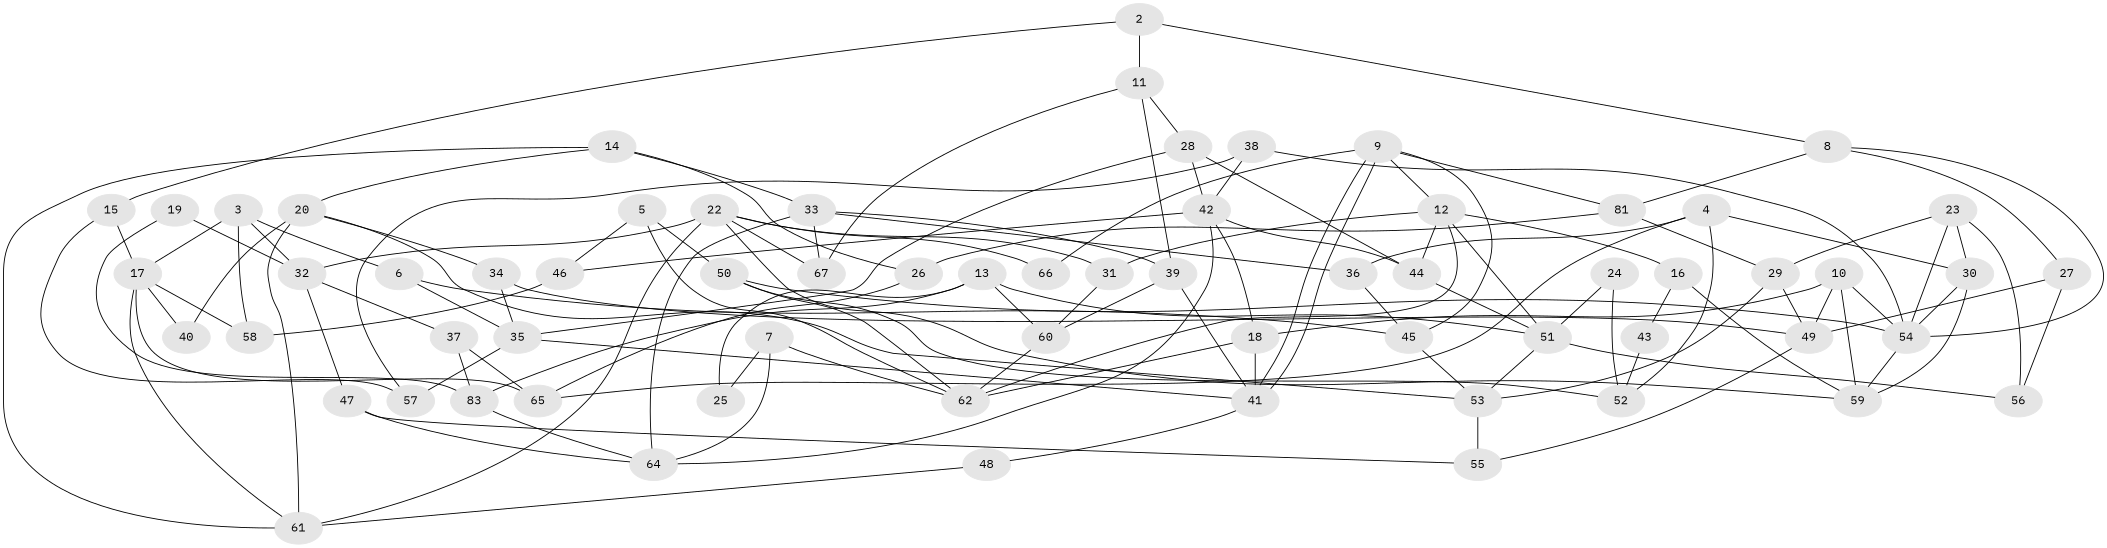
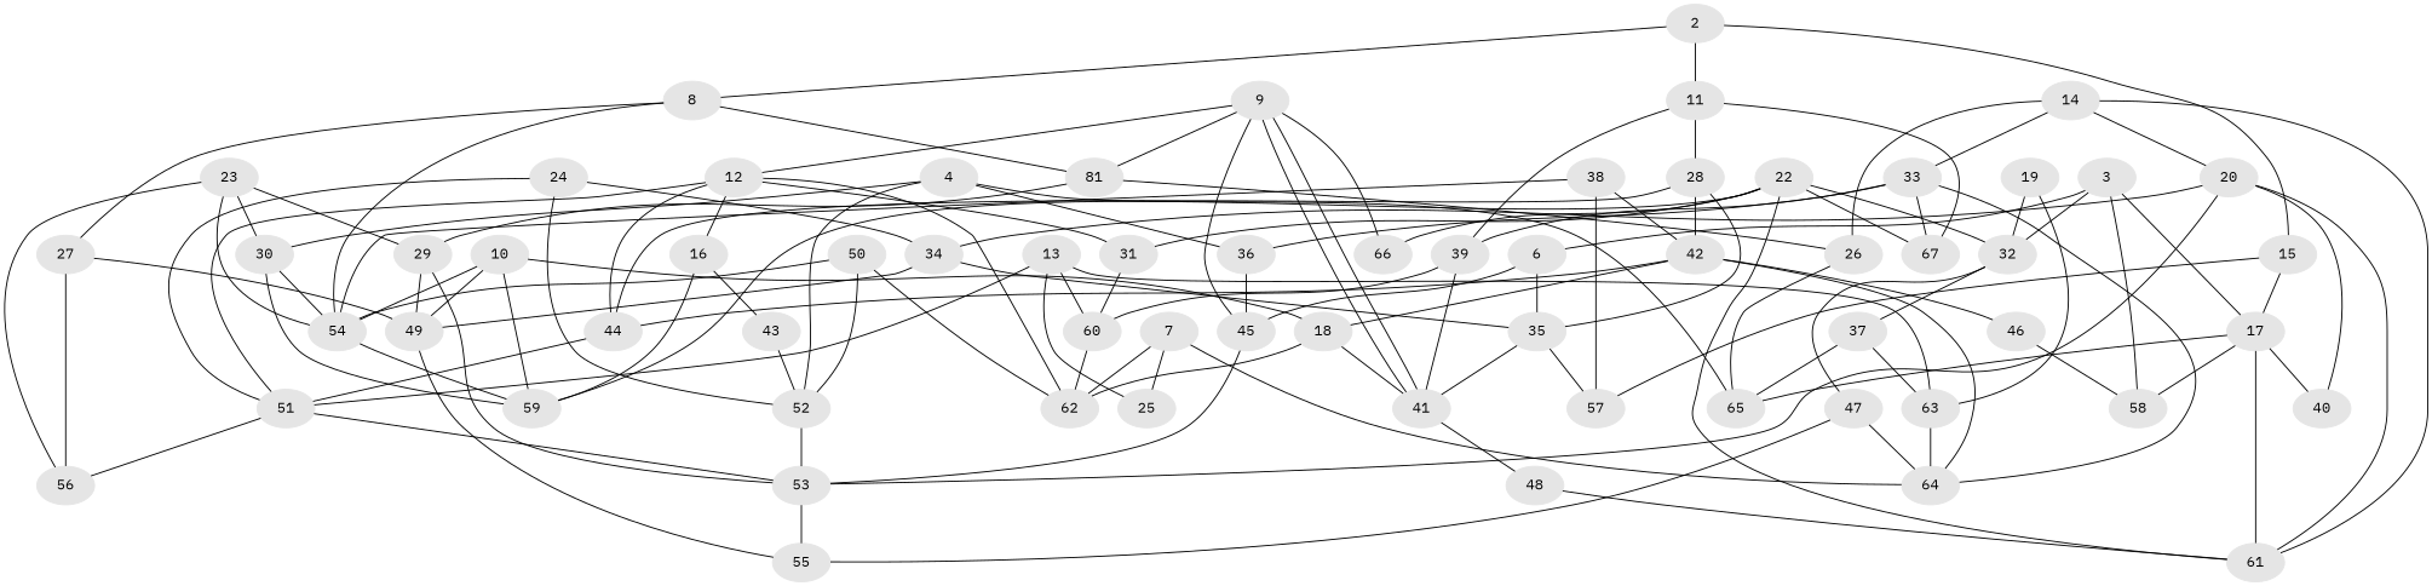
  graph {
    fontname="IBM Plex Mono"
    node [color=gray90 fontname="IBM Plex Mono" style=filled]
    edge [fontname="IBM Plex Mono"]
    31
    60
    35
    41
    57
    2
    8
    11
    15
    n10 [label=81]
    27
    54
    28
    39
    67
    17
    3
    6
    32
    58
    45
    65
    61
    40
    37
    47
    4
    30
    36
    52
    59
    53
-   5
    46
    50
    62
    7
    25
    64
    26
    29
    49
    56
    9
    12
    66
    16
    44
    51
    48
    10
    18
    55
    42
    43
    13
-   63 [label=83]
+   63
    14
    20
    33
    34
    19
    22
    23
    24
    38
    31 -- 60
    60 -- 62
    35 -- 41
    35 -- 57
    41 -- 48
    2 -- 8
    2 -- 11
    2 -- 15
    8 -- n10
    8 -- 27
    8 -- 54
    11 -- 28
    11 -- 39
    11 -- 67
    15 -- 57
    15 -- 17
    n10 -- 26
    n10 -- 29
    27 -- 49
    27 -- 56
    54 -- 59
    28 -- 35
    28 -- 44
    28 -- 42
    39 -- 60
    39 -- 41
    17 -- 58
    17 -- 65
    17 -- 61
    17 -- 40
    3 -- 17
    3 -- 6
    3 -- 32
    3 -- 58
    6 -- 35
    6 -- 45
    32 -- 37
    32 -- 47
    45 -- 53
    37 -- 65
    37 -- 63
    47 -- 64
    47 -- 55
    4 -- 65
    4 -- 30
    4 -- 36
    4 -- 52
    30 -- 54
    30 -- 59
    36 -- 45
+   52 -- 53
    53 -- 55
-   5 -- 46
-   5 -- 50
-   5 -- 62
    46 -- 58
    50 -- 54
    50 -- 52
    50 -- 62
    7 -- 62
    7 -- 25
    7 -- 64
    26 -- 65
    29 -- 53
    29 -- 49
    49 -- 55
    9 -- 41
    9 -- 41
    9 -- n10
    9 -- 45
    9 -- 12
    9 -- 66
    12 -- 31
    12 -- 62
    12 -- 16
    12 -- 44
    12 -- 51
    16 -- 59
    16 -- 43
    44 -- 51
    51 -- 53
    51 -- 56
    48 -- 61
    10 -- 54
    10 -- 59
    10 -- 49
    10 -- 18
    18 -- 41
    18 -- 62
    42 -- 46
    42 -- 64
    42 -- 44
    42 -- 18
    43 -- 52
    13 -- 60
    13 -- 25
    13 -- 51
    13 -- 63
    63 -- 64
    14 -- 61
    14 -- 26
    14 -- 20
    14 -- 33
    20 -- 61
    20 -- 40
    20 -- 53
    20 -- 34
    33 -- 39
    33 -- 67
    33 -- 36
    33 -- 64
    34 -- 35
    34 -- 49
    19 -- 32
    19 -- 63
    22 -- 31
    22 -- 67
    22 -- 32
    22 -- 61
    22 -- 59
    22 -- 66
    23 -- 54
    23 -- 30
    23 -- 29
    23 -- 56
    24 -- 52
    24 -- 51
+   24 -- 34
    38 -- 57
    38 -- 54
    38 -- 42
  }
